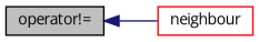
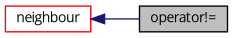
  digraph {
    rankdir=LR
    fontname="Open Sans"
    node [fontname="Open Sans" fontsize=10 shape=record]
    n1 [color=black fillcolor=grey75 fontcolor=black height=0.2 label="operator!=" style=filled width=0.4]
    n2 [color=red height=0.2 label=neighbour width=0.4]
-   n1 -> n2 [color=midnightblue dir=back fontname="Open Sans" fontsize=10 labelfontname=FreeSans labelfontsize=10 style=solid]
+   n2 -> n1 [color=midnightblue dir=back fontname="Open Sans" fontsize=10 labelfontname=FreeSans labelfontsize=10 style=solid]
  }
